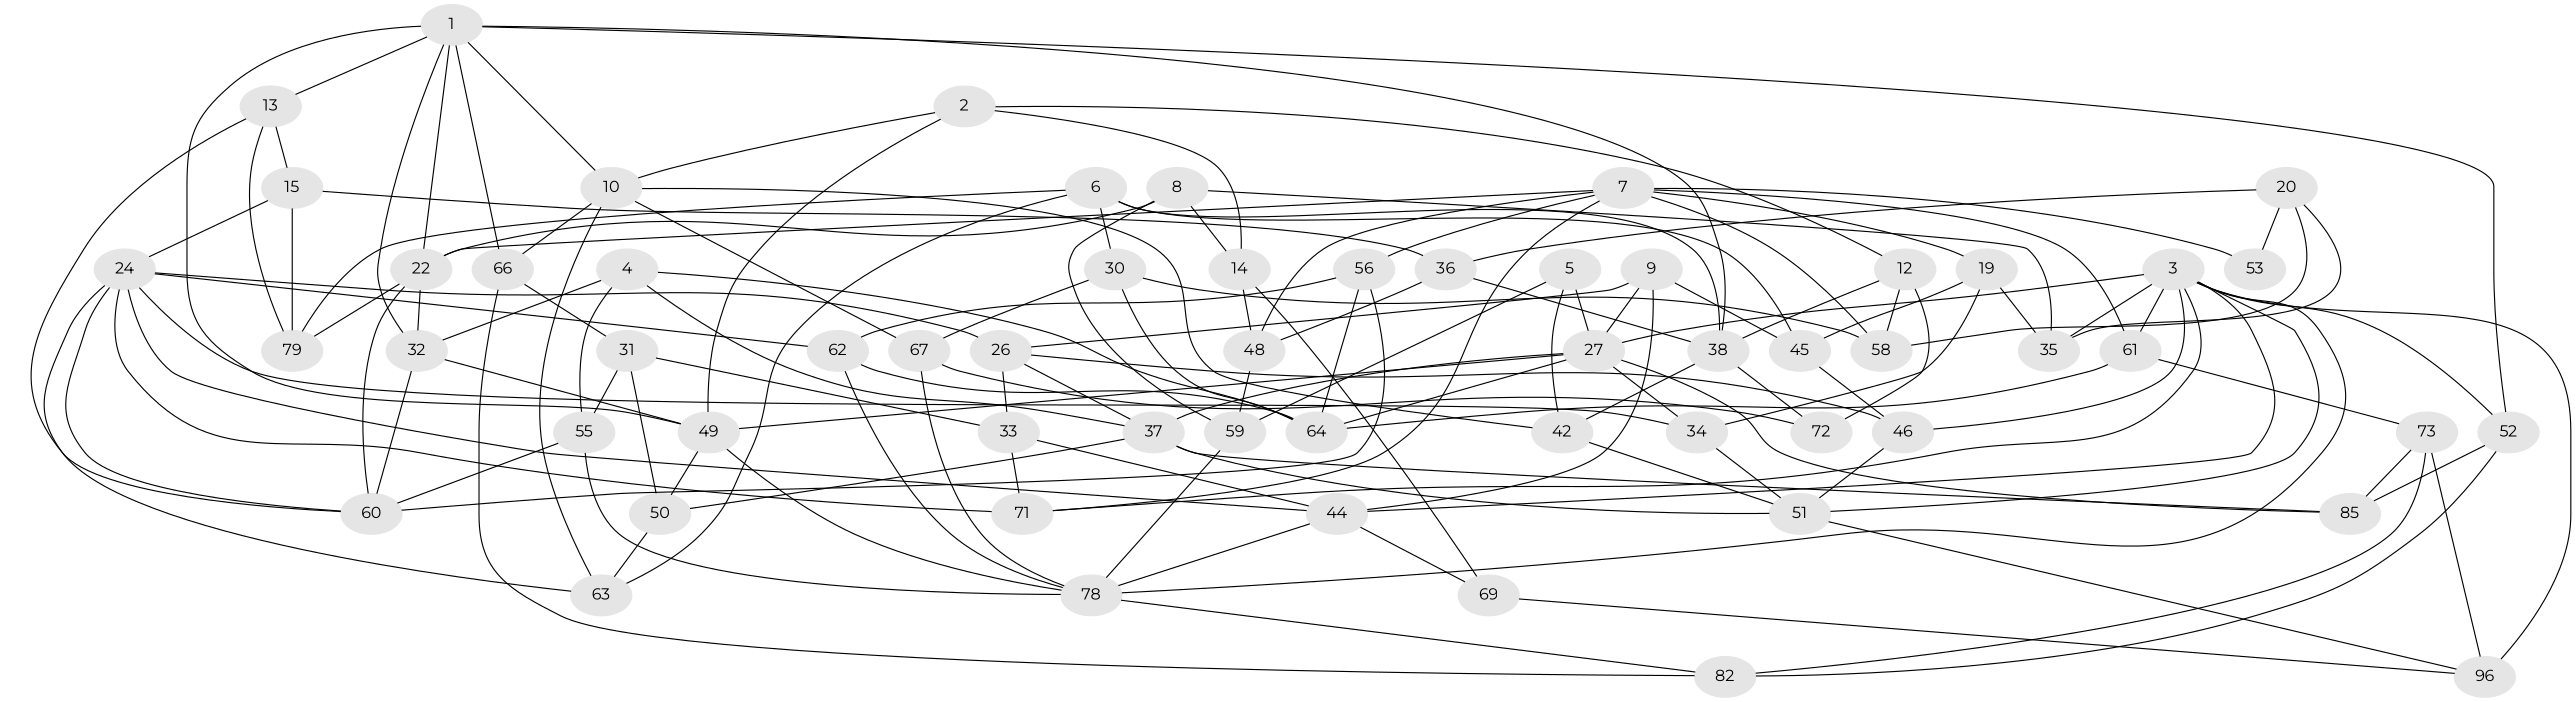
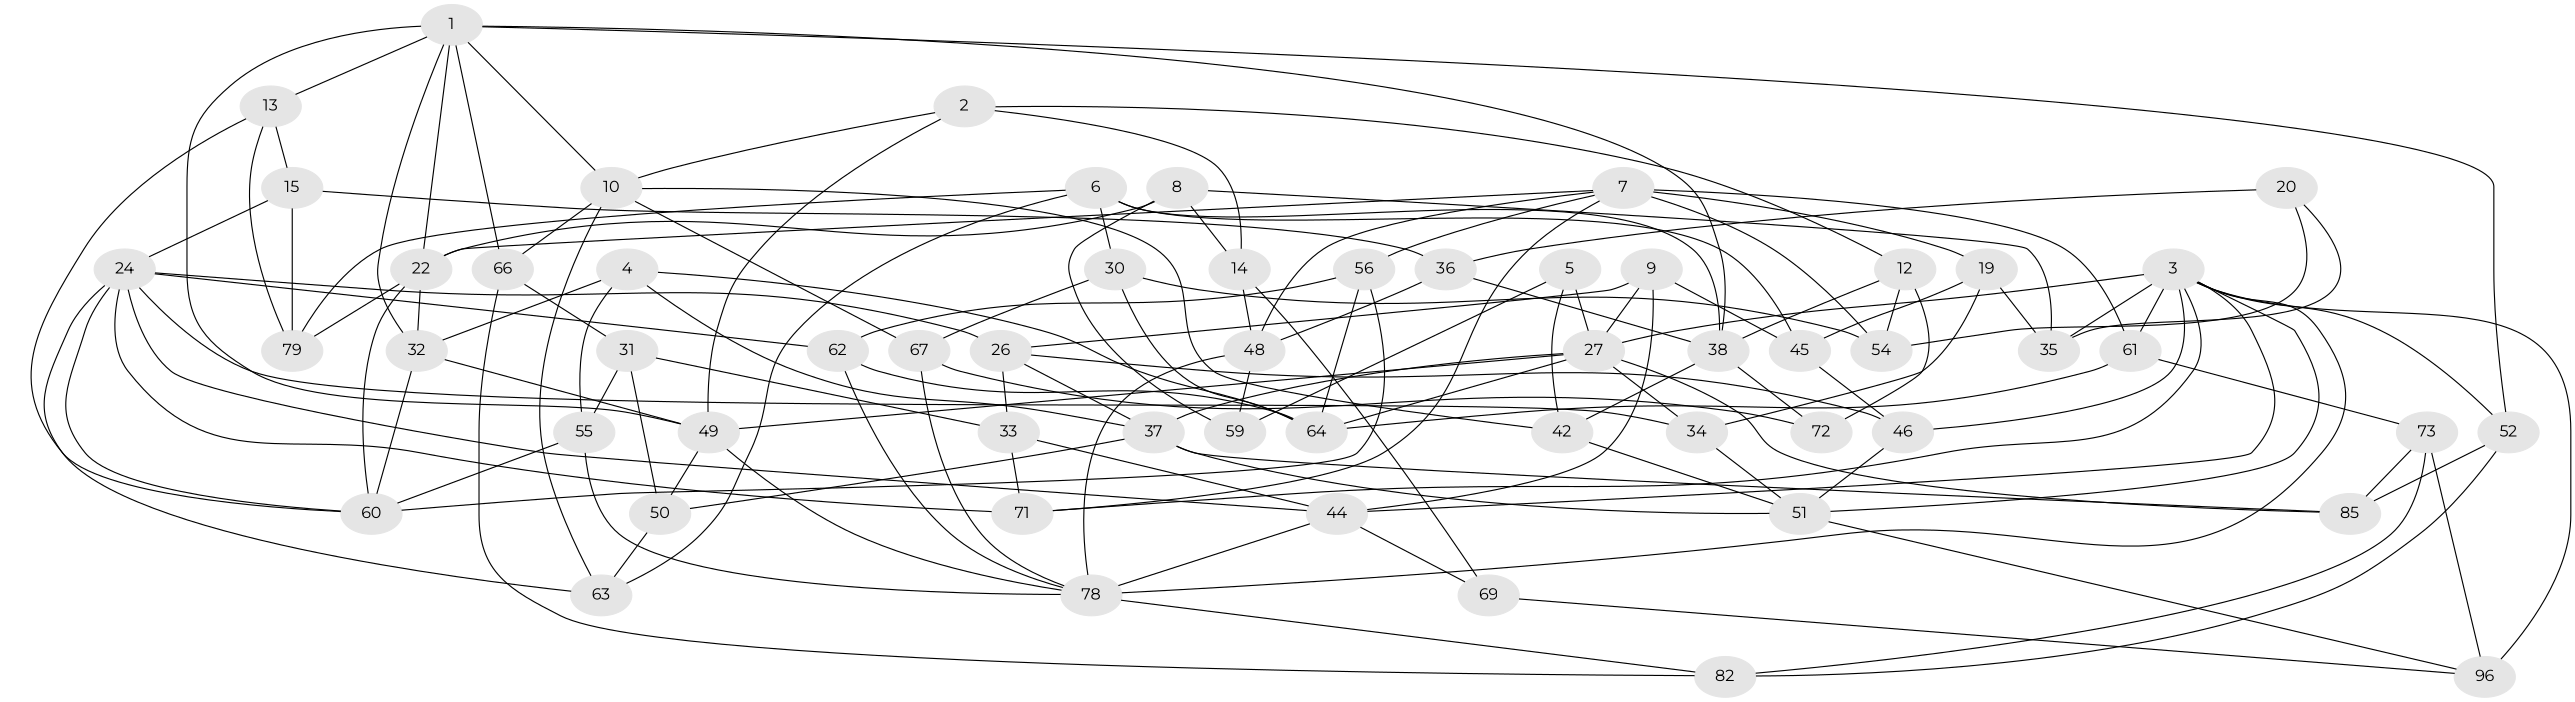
  graph {
    fontname=Montserrat
    node [color=gray90 fontname=Montserrat style=filled]
    edge [fontname=Montserrat]
    1 [super="+23"]
    10 [super="+28"]
    13
    n4 [label=66]
    22 [super="+77"]
    32 [super="+54"]
    38 [super="+40"]
    49 [super="+65"]
    52
    42
    63
    67
    79
    15
    60 [super="+80"]
    31
    82
    72
    78 [super="+81"]
    50
    85
    2
    12
    14
-   58
+   58 [label=54]
    48
    69
    3 [super="+21+74+18"]
    27 [super="+68"]
    35
    44 [super="+57"]
    46
    51 [super="+66"]
    61
    71
    n36 [label=96]
    37 [super="+83"]
    64 [super="+86"]
    34
    73
    4
    55
    5
    59
    6 [super="+11"]
    30
    45
    7 [super="+17"]
    19
-   53
    56
    62
    8
    26 [super="+47"]
    33
    9
    24 [super="+29+25"]
    36
    20
    1 -- 10
    1 -- 13
    1 -- n4
    1 -- 22
    1 -- 32
    1 -- 38
    1 -- 49
    1 -- 52
    10 -- n4
    10 -- 42
    10 -- 63
    10 -- 67
    13 -- 79
    13 -- 15
    13 -- 60
    n4 -- 31
    n4 -- 82
    22 -- 32
    22 -- 79
    22 -- 60
    32 -- 49
    32 -- 60
    38 -- 42
    38 -- 72
    49 -- 78
    49 -- 50
    52 -- 82
    52 -- 85
    42 -- 51
    67 -- 72
    67 -- 78
    15 -- 79
    15 -- 24
    15 -- 36
    31 -- 50
    31 -- 55
    31 -- 33
    78 -- 82
    50 -- 63
    2 -- 10
    2 -- 49
    2 -- 12
    2 -- 14
    12 -- 38
    12 -- 72
    12 -- 58
    14 -- 48
    14 -- 69
    48 -- 59
    69 -- n36
    3 -- 52
    3 -- 78
    3 -- 27
    3 -- 35
    3 -- 44
    3 -- 46
    3 -- 51
    3 -- 61
    3 -- 71
    3 -- n36
    27 -- 49
    27 -- 85
    27 -- 37
    27 -- 64
    27 -- 34
    44 -- 78
    44 -- 69
    46 -- 51
    51 -- n36
    61 -- 64
    61 -- 73
    37 -- 50
    37 -- 85
    37 -- 51
    34 -- 51
    73 -- 82
    73 -- 85
    73 -- n36
    4 -- 32
    4 -- 37
    4 -- 64
    4 -- 55
    55 -- 60
    55 -- 78
    5 -- 42
    5 -- 27
    5 -- 59
-   59 -- 78
+   48 -- 78
    6 -- 38
    6 -- 63
    6 -- 79
    6 -- 30
    6 -- 45
    30 -- 67
    30 -- 58
    30 -- 64
    45 -- 46
    7 -- 22
    7 -- 58
    7 -- 48
    7 -- 61
    7 -- 71
    7 -- 19
-   7 -- 53
    7 -- 56
    19 -- 35
    19 -- 34
    19 -- 45
    56 -- 60
    56 -- 64
    56 -- 62
    62 -- 78
    62 -- 64
    8 -- 22
    8 -- 14
    8 -- 35
    8 -- 59
    26 -- 46
    26 -- 37
    26 -- 33
    33 -- 44
    33 -- 71
    9 -- 27
    9 -- 44
    9 -- 45
    9 -- 26
    24 -- 63
    24 -- 60
    24 -- 44
    24 -- 71
    24 -- 34
    24 -- 62
    24 -- 26
    36 -- 38
    36 -- 48
    20 -- 58
    20 -- 35
-   20 -- 53
    20 -- 36
  }
